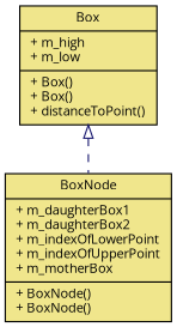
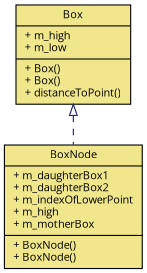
  digraph {
    fontname="Open Sans"
    node [color=black fillcolor=khaki fontname="Open Sans" fontsize=10 shape=record style=filled]
-   n1 [fontcolor=black height=0.2 label="{BoxNode\n|+ m_daughterBox1\l+ m_daughterBox2\l+ m_indexOfLowerPoint\l+ m_indexOfUpperPoint\l+ m_motherBox\l|+ BoxNode()\l+ BoxNode()\l}" width=0.4]
+   n1 [fontcolor=black height=0.2 label="{BoxNode\n|+ m_daughterBox1\l+ m_daughterBox2\l+ m_indexOfLowerPoint\l+ m_high\l+ m_motherBox\l|+ BoxNode()\l+ BoxNode()\l}" width=0.4]
    n2 [height=0.2 label="{Box\n|+ m_high\l+ m_low\l|+ Box()\l+ Box()\l+ distanceToPoint()\l}" width=0.4]
    n2 -> n1 [arrowtail=onormal color=midnightblue dir=back fontname="Open Sans" fontsize=10 labelfontname=Helvetica labelfontsize=10 style=dashed]
  }
